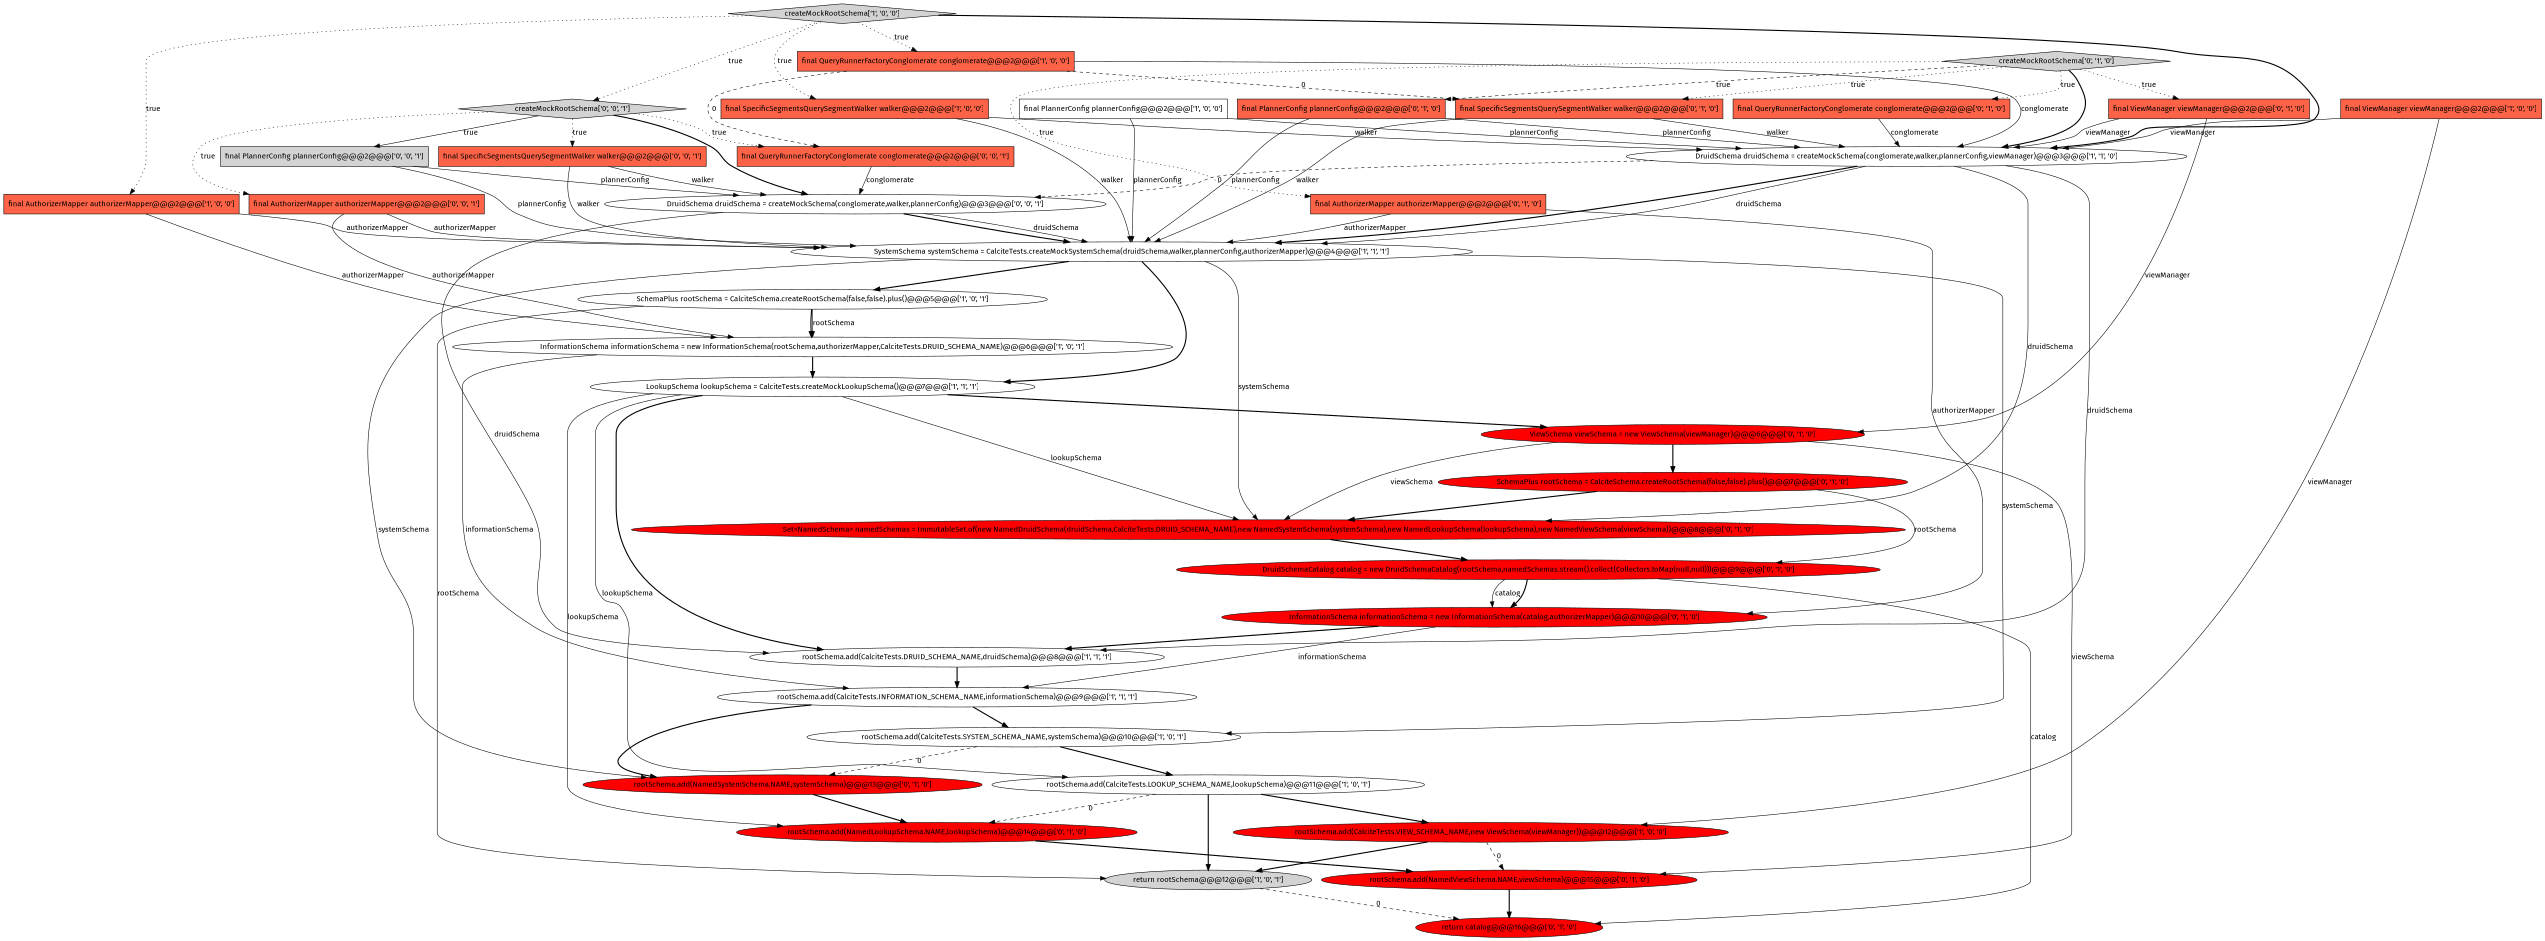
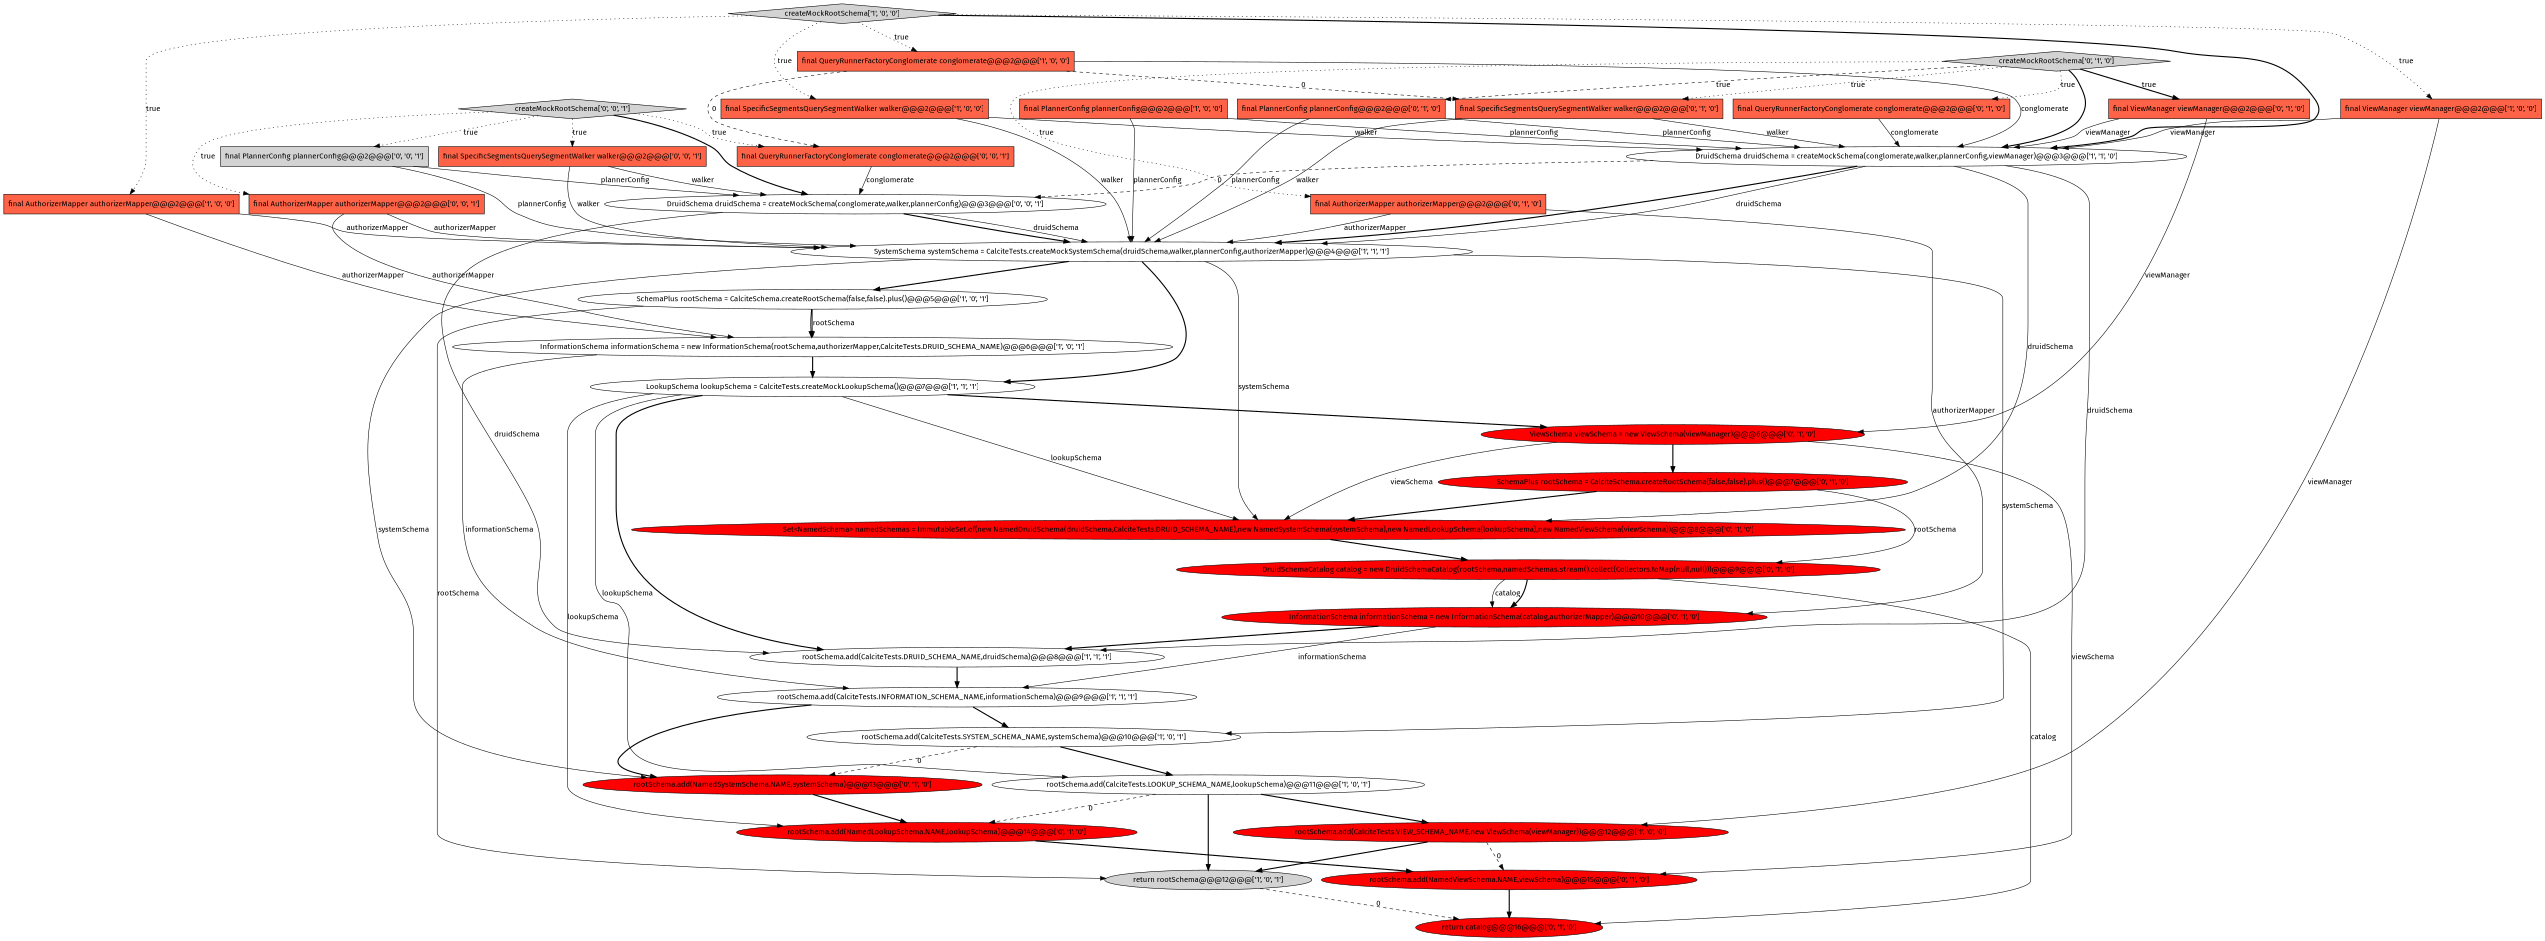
  digraph {
    fontname="Fira Sans"
    node [fillcolor=tomato fontname="Fira Sans" shape=ellipse style=filled]
    edge [fontname="Fira Sans" style=solid]
    n1 [fillcolor=red label="InformationSchema informationSchema = new InformationSchema(catalog,authorizerMapper)@@@10@@@['0', '1', '0']"]
    n2 [fillcolor=white label="rootSchema.add(CalciteTests.INFORMATION_SCHEMA_NAME,informationSchema)@@@9@@@['1', '1', '1']"]
    n3 [fillcolor=white label="rootSchema.add(CalciteTests.DRUID_SCHEMA_NAME,druidSchema)@@@8@@@['1', '1', '1']"]
    n4 [fillcolor=white label="rootSchema.add(CalciteTests.SYSTEM_SCHEMA_NAME,systemSchema)@@@10@@@['1', '0', '1']"]
    n5 [fillcolor=red label="rootSchema.add(NamedSystemSchema.NAME,systemSchema)@@@13@@@['0', '1', '0']"]
    n6 [fillcolor=white label="InformationSchema informationSchema = new InformationSchema(rootSchema,authorizerMapper,CalciteTests.DRUID_SCHEMA_NAME)@@@6@@@['1', '0', '1']"]
    n7 [fillcolor=white label="LookupSchema lookupSchema = CalciteTests.createMockLookupSchema()@@@7@@@['1', '1', '1']"]
    n8 [fillcolor=red label="rootSchema.add(NamedLookupSchema.NAME,lookupSchema)@@@14@@@['0', '1', '0']"]
    n9 [fillcolor=white label="rootSchema.add(CalciteTests.LOOKUP_SCHEMA_NAME,lookupSchema)@@@11@@@['1', '0', '1']"]
    n10 [fillcolor=red label="ViewSchema viewSchema = new ViewSchema(viewManager)@@@6@@@['0', '1', '0']"]
    n11 [fillcolor=red label="Set<NamedSchema> namedSchemas = ImmutableSet.of(new NamedDruidSchema(druidSchema,CalciteTests.DRUID_SCHEMA_NAME),new NamedSystemSchema(systemSchema),new NamedLookupSchema(lookupSchema),new NamedViewSchema(viewSchema))@@@8@@@['0', '1', '0']"]
    n12 [label="final SpecificSegmentsQuerySegmentWalker walker@@@2@@@['0', '0', '1']" shape=box]
    n13 [fillcolor=white label="DruidSchema druidSchema = createMockSchema(conglomerate,walker,plannerConfig)@@@3@@@['0', '0', '1']"]
    n14 [fillcolor=white label="SystemSchema systemSchema = CalciteTests.createMockSystemSchema(druidSchema,walker,plannerConfig,authorizerMapper)@@@4@@@['1', '1', '1']"]
    n15 [fillcolor=white label="SchemaPlus rootSchema = CalciteSchema.createRootSchema(false,false).plus()@@@5@@@['1', '0', '1']"]
    n16 [fillcolor=red label="rootSchema.add(NamedViewSchema.NAME,viewSchema)@@@15@@@['0', '1', '0']"]
    n17 [fillcolor=red label="rootSchema.add(CalciteTests.VIEW_SCHEMA_NAME,new ViewSchema(viewManager))@@@12@@@['1', '0', '0']"]
    n18 [fillcolor=lightgray label="return rootSchema@@@12@@@['1', '0', '1']"]
    n19 [fillcolor=red label="SchemaPlus rootSchema = CalciteSchema.createRootSchema(false,false).plus()@@@7@@@['0', '1', '0']"]
    n20 [fillcolor=red label="DruidSchemaCatalog catalog = new DruidSchemaCatalog(rootSchema,namedSchemas.stream().collect(Collectors.toMap(null,null)))@@@9@@@['0', '1', '0']"]
    n21 [fillcolor=red label="return catalog@@@16@@@['0', '1', '0']"]
    n22 [label="final QueryRunnerFactoryConglomerate conglomerate@@@2@@@['1', '0', '0']" shape=box]
    n23 [fillcolor=white label="DruidSchema druidSchema = createMockSchema(conglomerate,walker,plannerConfig,viewManager)@@@3@@@['1', '1', '0']"]
    n24 [label="final QueryRunnerFactoryConglomerate conglomerate@@@2@@@['0', '0', '1']" shape=box]
    n25 [label="final SpecificSegmentsQuerySegmentWalker walker@@@2@@@['0', '1', '0']" shape=box]
    n26 [fillcolor=lightgray label="createMockRootSchema['0', '1', '0']" shape=diamond]
    n27 [label="final PlannerConfig plannerConfig@@@2@@@['0', '1', '0']" shape=box]
    n28 [label="final ViewManager viewManager@@@2@@@['0', '1', '0']" shape=box]
    n29 [label="final AuthorizerMapper authorizerMapper@@@2@@@['0', '1', '0']" shape=box]
    n30 [label="final QueryRunnerFactoryConglomerate conglomerate@@@2@@@['0', '1', '0']" shape=box]
    n31 [fillcolor=lightgray label="createMockRootSchema['0', '0', '1']" shape=diamond]
    n32 [label="final AuthorizerMapper authorizerMapper@@@2@@@['0', '0', '1']" shape=box]
    n33 [fillcolor=lightgray label="final PlannerConfig plannerConfig@@@2@@@['0', '0', '1']" shape=box]
-   n34 [fillcolor=white label="final PlannerConfig plannerConfig@@@2@@@['1', '0', '0']" shape=box]
+   n34 [label="final PlannerConfig plannerConfig@@@2@@@['1', '0', '0']" shape=box]
    n35 [label="final AuthorizerMapper authorizerMapper@@@2@@@['1', '0', '0']" shape=box]
    n36 [label="final SpecificSegmentsQuerySegmentWalker walker@@@2@@@['1', '0', '0']" shape=box]
    n37 [fillcolor=lightgray label="createMockRootSchema['1', '0', '0']" shape=diamond]
    n38 [label="final ViewManager viewManager@@@2@@@['1', '0', '0']" shape=box]
    n1 -> n2 [label=informationSchema]
    n1 -> n3 [style=bold]
    n2 -> n4 [style=bold]
    n2 -> n5 [style=bold]
    n3 -> n2 [style=bold]
    n4 -> n5 [label=0 style=dashed]
    n4 -> n9 [style=bold]
    n5 -> n8 [style=bold]
    n6 -> n2 [label=informationSchema]
    n6 -> n7 [style=bold]
    n7 -> n3 [style=bold]
    n7 -> n8 [label=lookupSchema]
    n7 -> n9 [label=lookupSchema]
    n7 -> n10 [style=bold]
    n7 -> n11 [label=lookupSchema]
    n8 -> n16 [style=bold]
    n9 -> n8 [label=0 style=dashed]
    n9 -> n17 [style=bold]
    n9 -> n18 [style=bold]
    n10 -> n11 [label=viewSchema]
    n10 -> n16 [label=viewSchema]
    n10 -> n19 [style=bold]
    n11 -> n20 [style=bold]
    n12 -> n13 [label=walker]
    n12 -> n14 [label=walker]
    n13 -> n3 [label=druidSchema]
    n13 -> n14 [style=bold]
    n13 -> n14 [label=druidSchema]
    n14 -> n4 [label=systemSchema]
    n14 -> n5 [label=systemSchema]
    n14 -> n7 [style=bold]
    n14 -> n11 [label=systemSchema]
    n14 -> n15 [style=bold]
    n15 -> n6 [label=rootSchema]
    n15 -> n6 [style=bold]
    n15 -> n18 [label=rootSchema]
    n16 -> n21 [style=bold]
    n17 -> n16 [label=0 style=dashed]
    n17 -> n18 [style=bold]
    n18 -> n21 [label=0 style=dashed]
    n19 -> n11 [style=bold]
    n19 -> n20 [label=rootSchema]
    n20 -> n1 [label=catalog]
    n20 -> n1 [style=bold]
    n20 -> n21 [label=catalog]
    n22 -> n23 [label=conglomerate]
    n22 -> n24 [label=0 style=dashed]
    n22 -> n25 [label=0 style=dashed]
    n23 -> n3 [label=druidSchema]
    n23 -> n11 [label=druidSchema]
    n23 -> n13 [label=0 style=dashed]
    n23 -> n14 [style=bold]
    n23 -> n14 [label=druidSchema]
    n24 -> n13 [label=conglomerate]
    n25 -> n14 [label=walker]
    n25 -> n23 [label=walker]
    n26 -> n23 [style=bold]
    n26 -> n25 [label=true style=dotted]
    n26 -> n27 [label=true style=dashed]
-   n26 -> n28 [label=true style=dotted]
+   n26 -> n28 [label=true style=bold]
    n26 -> n29 [label=true style=dotted]
    n26 -> n30 [label=true style=dotted]
    n27 -> n14 [label=plannerConfig]
    n27 -> n23 [label=plannerConfig]
    n28 -> n10 [label=viewManager]
    n28 -> n23 [label=viewManager]
    n29 -> n1 [label=authorizerMapper]
    n29 -> n14 [label=authorizerMapper]
    n30 -> n23 [label=conglomerate]
    n31 -> n12 [label=true style=dotted]
    n31 -> n13 [style=bold]
    n31 -> n24 [label=true style=dotted]
    n31 -> n32 [label=true style=dotted]
-   n31 -> n33 [label=true]
+   n31 -> n33 [label=true style=dotted]
    n32 -> n6 [label=authorizerMapper]
    n32 -> n14 [label=authorizerMapper]
    n33 -> n13 [label=plannerConfig]
    n33 -> n14 [label=plannerConfig]
    n34 -> n14 [label=plannerConfig]
    n34 -> n23 [label=plannerConfig]
    n35 -> n6 [label=authorizerMapper]
    n35 -> n14 [label=authorizerMapper]
    n36 -> n14 [label=walker]
    n36 -> n23 [label=walker]
    n37 -> n22 [label=true style=dotted]
    n37 -> n23 [style=bold]
    n37 -> n35 [label=true style=dotted]
    n37 -> n36 [label=true style=dotted]
-   n37 -> n31 [label=true style=dotted]
+   n37 -> n38 [label=true style=dotted]
    n38 -> n17 [label=viewManager]
    n38 -> n23 [label=viewManager]
  }
